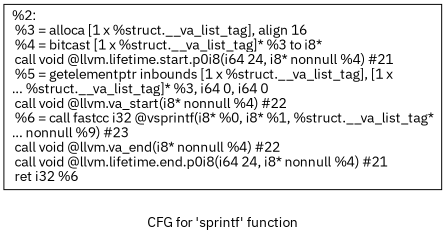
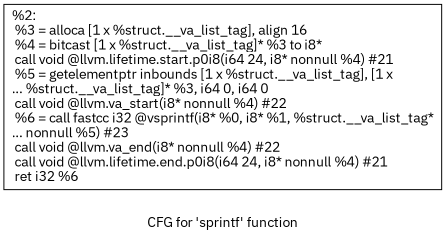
  digraph {
    label="CFG for 'sprintf' function"
    rankdir=LR
    fontname="IBM Plex Sans"
-   n1 [label="{%2:\l  %3 = alloca [1 x %struct.__va_list_tag], align 16\l  %4 = bitcast [1 x %struct.__va_list_tag]* %3 to i8*\l  call void @llvm.lifetime.start.p0i8(i64 24, i8* nonnull %4) #21\l  %5 = getelementptr inbounds [1 x %struct.__va_list_tag], [1 x\l... %struct.__va_list_tag]* %3, i64 0, i64 0\l  call void @llvm.va_start(i8* nonnull %4) #22\l  %6 = call fastcc i32 @vsprintf(i8* %0, i8* %1, %struct.__va_list_tag*\l... nonnull %9) #23\l  call void @llvm.va_end(i8* nonnull %4) #22\l  call void @llvm.lifetime.end.p0i8(i64 24, i8* nonnull %4) #21\l  ret i32 %6\l}" shape=record fontname="IBM Plex Sans"]
+   n1 [label="{%2:\l  %3 = alloca [1 x %struct.__va_list_tag], align 16\l  %4 = bitcast [1 x %struct.__va_list_tag]* %3 to i8*\l  call void @llvm.lifetime.start.p0i8(i64 24, i8* nonnull %4) #21\l  %5 = getelementptr inbounds [1 x %struct.__va_list_tag], [1 x\l... %struct.__va_list_tag]* %3, i64 0, i64 0\l  call void @llvm.va_start(i8* nonnull %4) #22\l  %6 = call fastcc i32 @vsprintf(i8* %0, i8* %1, %struct.__va_list_tag*\l... nonnull %5) #23\l  call void @llvm.va_end(i8* nonnull %4) #22\l  call void @llvm.lifetime.end.p0i8(i64 24, i8* nonnull %4) #21\l  ret i32 %6\l}" shape=record fontname="IBM Plex Sans"]
  }
